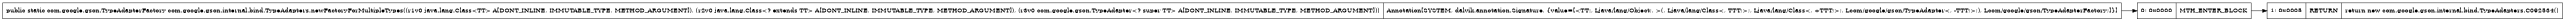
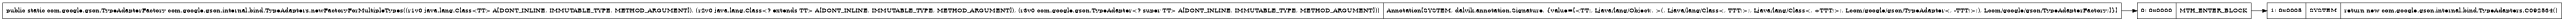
  digraph {
    rankdir=LR
    node [shape=record]
    n1 [label="{0\:\ 0x0000|MTH_ENTER_BLOCK\l}"]
-   n2 [label="{1\:\ 0x0005|RETURN\l|return new com.google.gson.internal.bind.TypeAdapters.C092534()\l}"]
+   n2 [label="{1\:\ 0x0005|SYSTEM\l|return new com.google.gson.internal.bind.TypeAdapters.C092534()\l}"]
    n3 [label="{public static com.google.gson.TypeAdapterFactory com.google.gson.internal.bind.TypeAdapters.newFactoryForMultipleTypes((r1v0 java.lang.Class\<TT\> A[DONT_INLINE, IMMUTABLE_TYPE, METHOD_ARGUMENT]), (r2v0 java.lang.Class\<? extends TT\> A[DONT_INLINE, IMMUTABLE_TYPE, METHOD_ARGUMENT]), (r3v0 com.google.gson.TypeAdapter\<? super TT\> A[DONT_INLINE, IMMUTABLE_TYPE, METHOD_ARGUMENT]))  | Annotation[SYSTEM, dalvik.annotation.Signature, \{value=[\<TT:, Ljava\/lang\/Object;, \>(, Ljava\/lang\/Class\<, TTT;\>;, Ljava\/lang\/Class\<, +TTT;\>;, Lcom\/google\/gson\/TypeAdapter\<, \-TTT;\>;), Lcom\/google\/gson\/TypeAdapterFactory;]\}]\l}"]
    n1 -> n2
    n3 -> n1
  }
